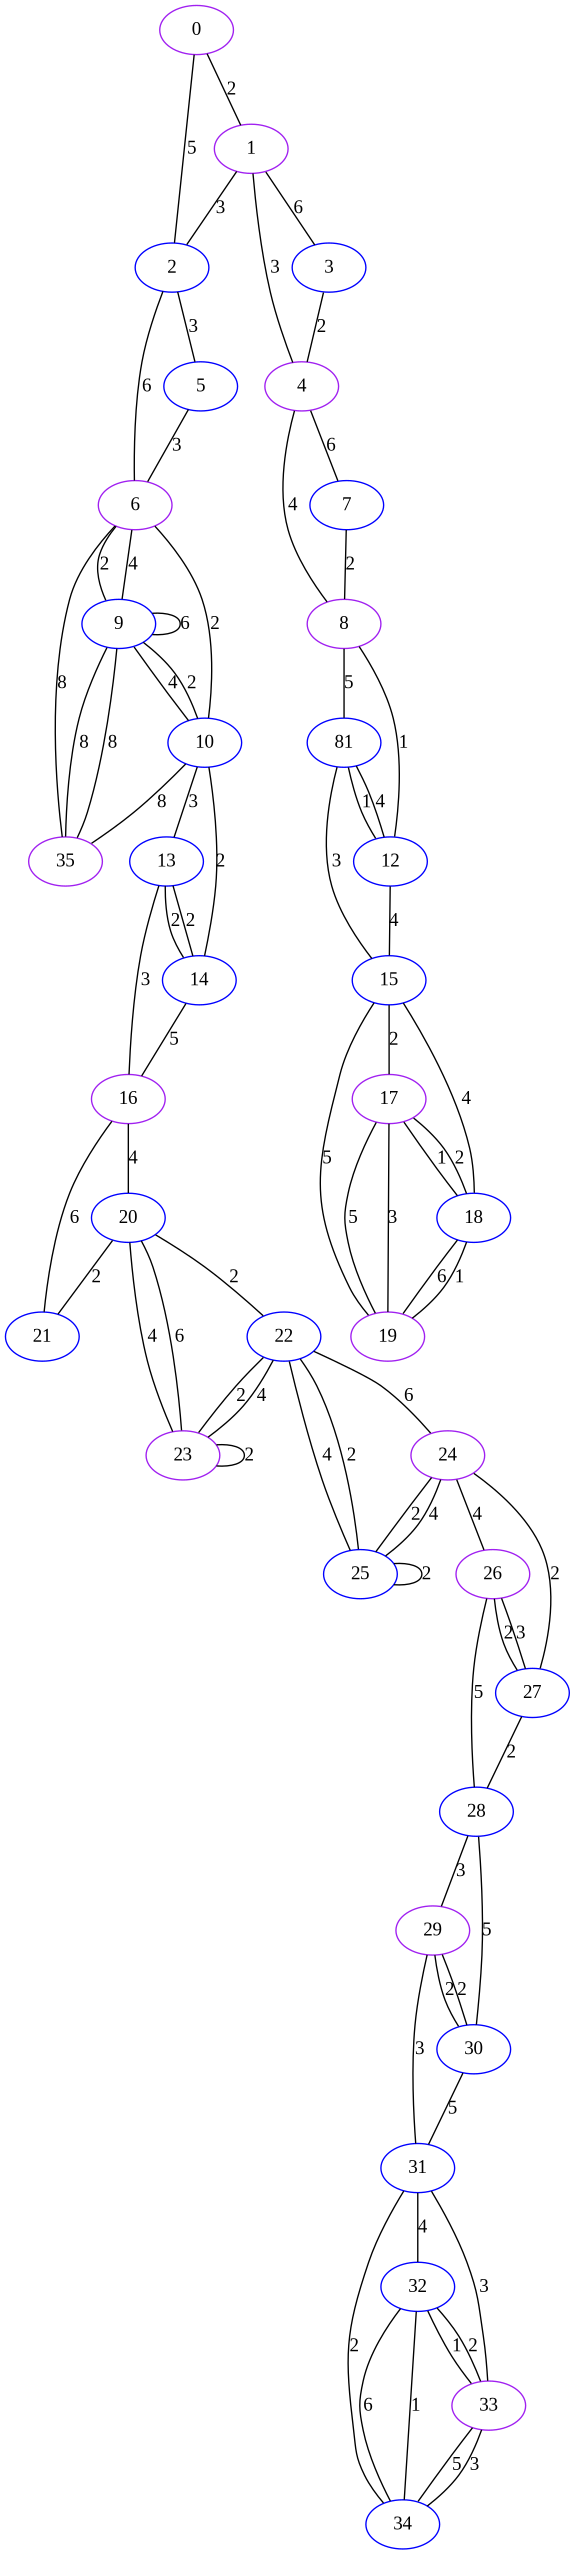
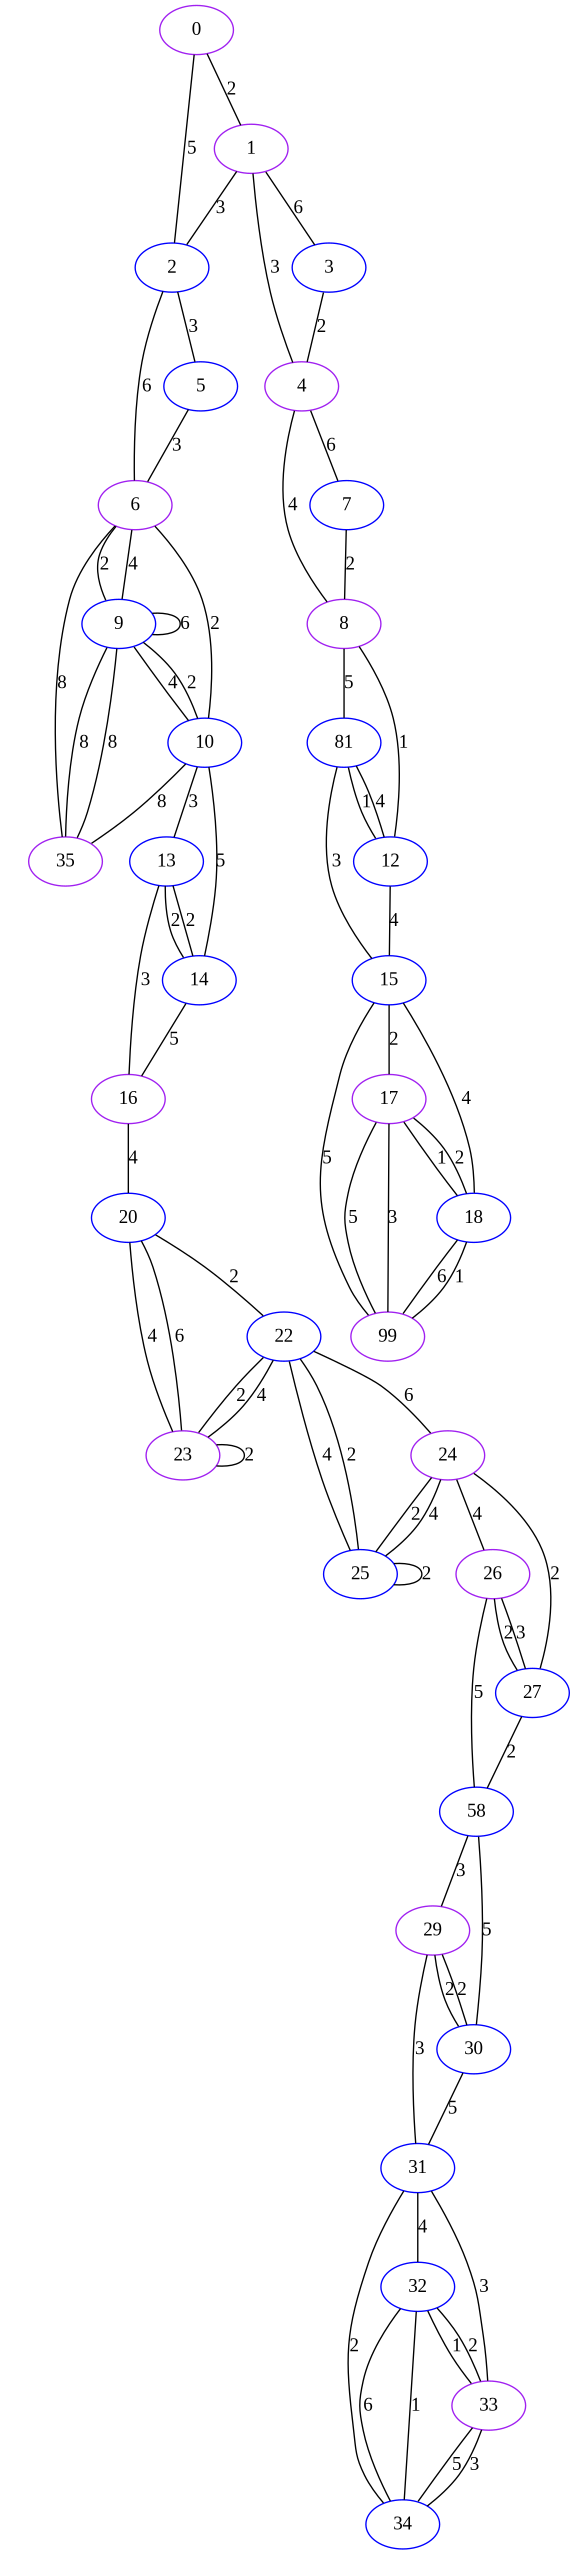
  graph {
    fontname="Liberation Serif"
    node [color=blue fontname="Liberation Serif" weight=1]
    edge [fontname="Liberation Serif"]
    0 [color=purple]
    1 [color=purple]
    2
    3
    4 [color=purple]
    5
    6 [color=purple]
    7
    8 [color=purple]
    9 [weight=2]
    10
    35 [color=purple weight=4]
    n13 [label=81 weight=2]
    12
    13
    14
    15
    16 [color=purple]
    17 [color=purple]
    18
-   19 [color=purple]
+   19 [color=purple label=99]
    20
-   21
    22
    23 [color=purple weight=2]
    24 [color=purple]
    25 [weight=2]
    26 [color=purple]
    27 [weight=2]
-   28
+   28 [label=58]
    29 [color=purple]
    30
    31
    32
    33 [color=purple]
    34
    0 -- 1 [label=2]
    0 -- 2 [label=5]
    1 -- 2 [label=3]
    1 -- 3 [label=6]
    1 -- 4 [label=3]
    2 -- 5 [label=3]
    2 -- 6 [label=6]
    3 -- 4 [label=2]
    4 -- 7 [label=6]
    4 -- 8 [label=4]
    5 -- 6 [label=3]
    6 -- 9 [label=2]
    6 -- 9 [label=4]
    6 -- 10 [label=2]
    6 -- 35 [label=8]
    7 -- 8 [label=2]
    8 -- n13 [label=5]
    8 -- 12 [label=1]
    9 -- 9 [label=6]
    9 -- 10 [label=4]
    9 -- 10 [label=2]
    9 -- 35 [label=8]
    9 -- 35 [label=8]
    10 -- 35 [label=8]
    10 -- 13 [label=3]
-   10 -- 14 [label=2]
+   10 -- 14 [label=5]
    n13 -- 12 [label=1]
    n13 -- 12 [label=4]
    n13 -- 15 [label=3]
    12 -- 15 [label=4]
    13 -- 14 [label=2]
    13 -- 14 [label=2]
    13 -- 16 [label=3]
    14 -- 16 [label=5]
    15 -- 17 [label=2]
    15 -- 18 [label=4]
    15 -- 19 [label=5]
    16 -- 20 [label=4]
-   16 -- 21 [label=6]
    17 -- 18 [label=1]
    17 -- 18 [label=2]
    17 -- 19 [label=5]
    17 -- 19 [label=3]
    18 -- 19 [label=6]
    18 -- 19 [label=1]
-   20 -- 21 [label=2]
    20 -- 22 [label=2]
    20 -- 23 [label=4]
    20 -- 23 [label=6]
    22 -- 23 [label=2]
    22 -- 23 [label=4]
    22 -- 24 [label=6]
    22 -- 25 [label=4]
    22 -- 25 [label=2]
    23 -- 23 [label=2]
    24 -- 25 [label=2]
    24 -- 25 [label=4]
    24 -- 26 [label=4]
    24 -- 27 [label=2]
    25 -- 25 [label=2]
    26 -- 27 [label=2]
    26 -- 27 [label=3]
    26 -- 28 [label=5]
    27 -- 28 [label=2]
    28 -- 29 [label=3]
    28 -- 30 [label=5]
    29 -- 30 [label=2]
    29 -- 30 [label=2]
    29 -- 31 [label=3]
    30 -- 31 [label=5]
    31 -- 32 [label=4]
    31 -- 33 [label=3]
    31 -- 34 [label=2]
    32 -- 33 [label=1]
    32 -- 33 [label=2]
    32 -- 34 [label=6]
    32 -- 34 [label=1]
    33 -- 34 [label=5]
    33 -- 34 [label=3]
  }
